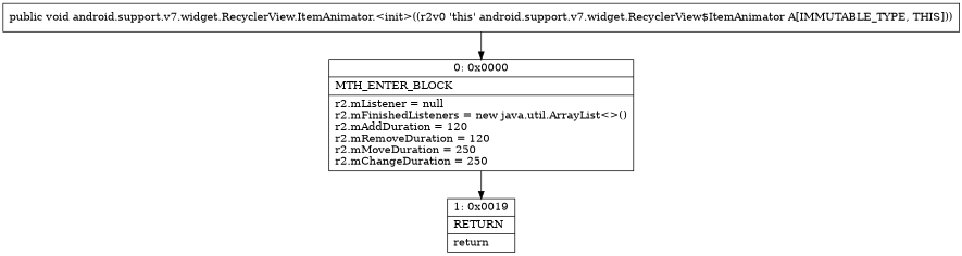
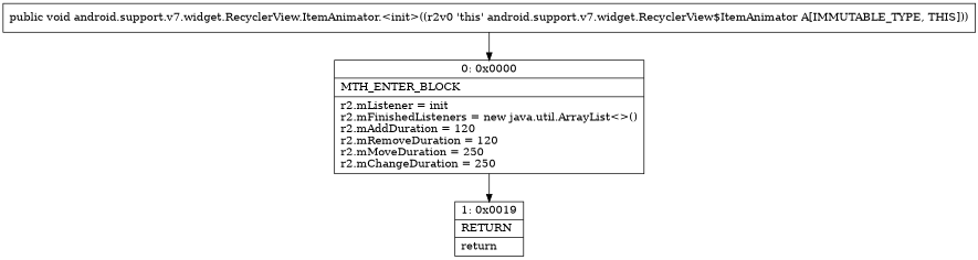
  digraph {
    node [shape=record]
-   n1 [label="{0\:\ 0x0000|MTH_ENTER_BLOCK\l|r2.mListener = null\lr2.mFinishedListeners = new java.util.ArrayList\<\>()\lr2.mAddDuration = 120\lr2.mRemoveDuration = 120\lr2.mMoveDuration = 250\lr2.mChangeDuration = 250\l}"]
+   n1 [label="{0\:\ 0x0000|MTH_ENTER_BLOCK\l|r2.mListener = init\lr2.mFinishedListeners = new java.util.ArrayList\<\>()\lr2.mAddDuration = 120\lr2.mRemoveDuration = 120\lr2.mMoveDuration = 250\lr2.mChangeDuration = 250\l}"]
    n2 [label="{1\:\ 0x0019|RETURN\l|return\l}"]
    n3 [label="{public void android.support.v7.widget.RecyclerView.ItemAnimator.\<init\>((r2v0 'this' android.support.v7.widget.RecyclerView$ItemAnimator A[IMMUTABLE_TYPE, THIS])) }"]
    n1 -> n2
    n3 -> n1
  }
